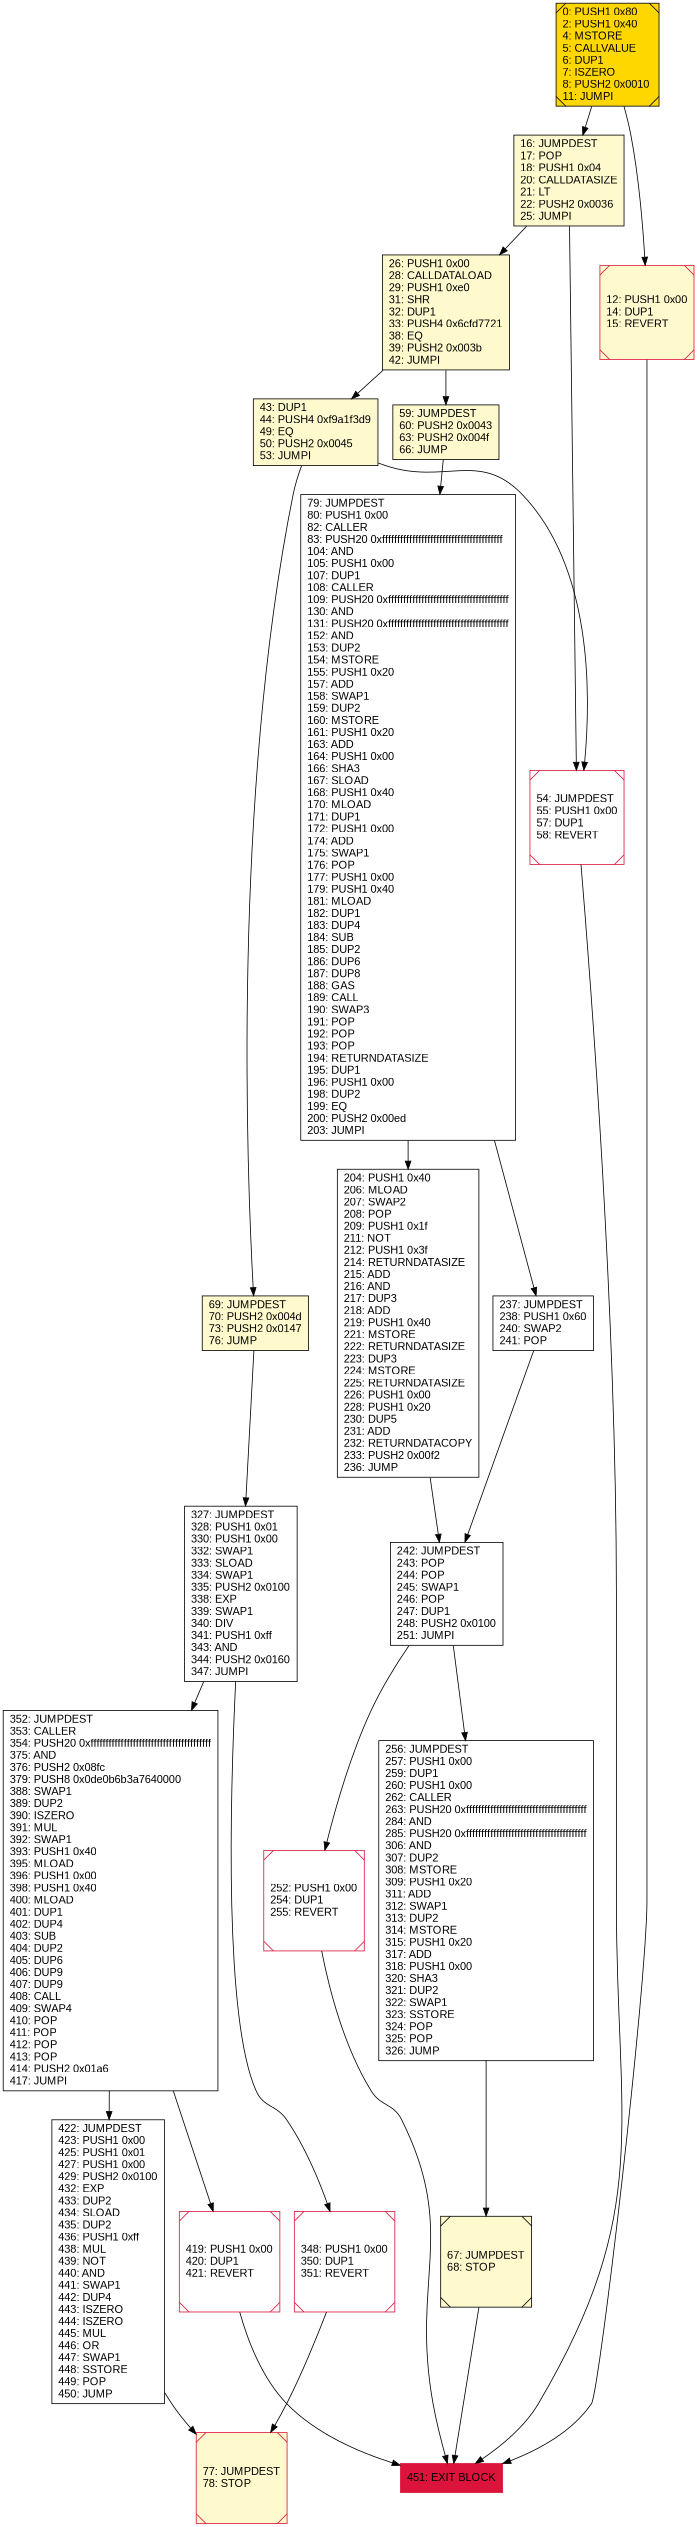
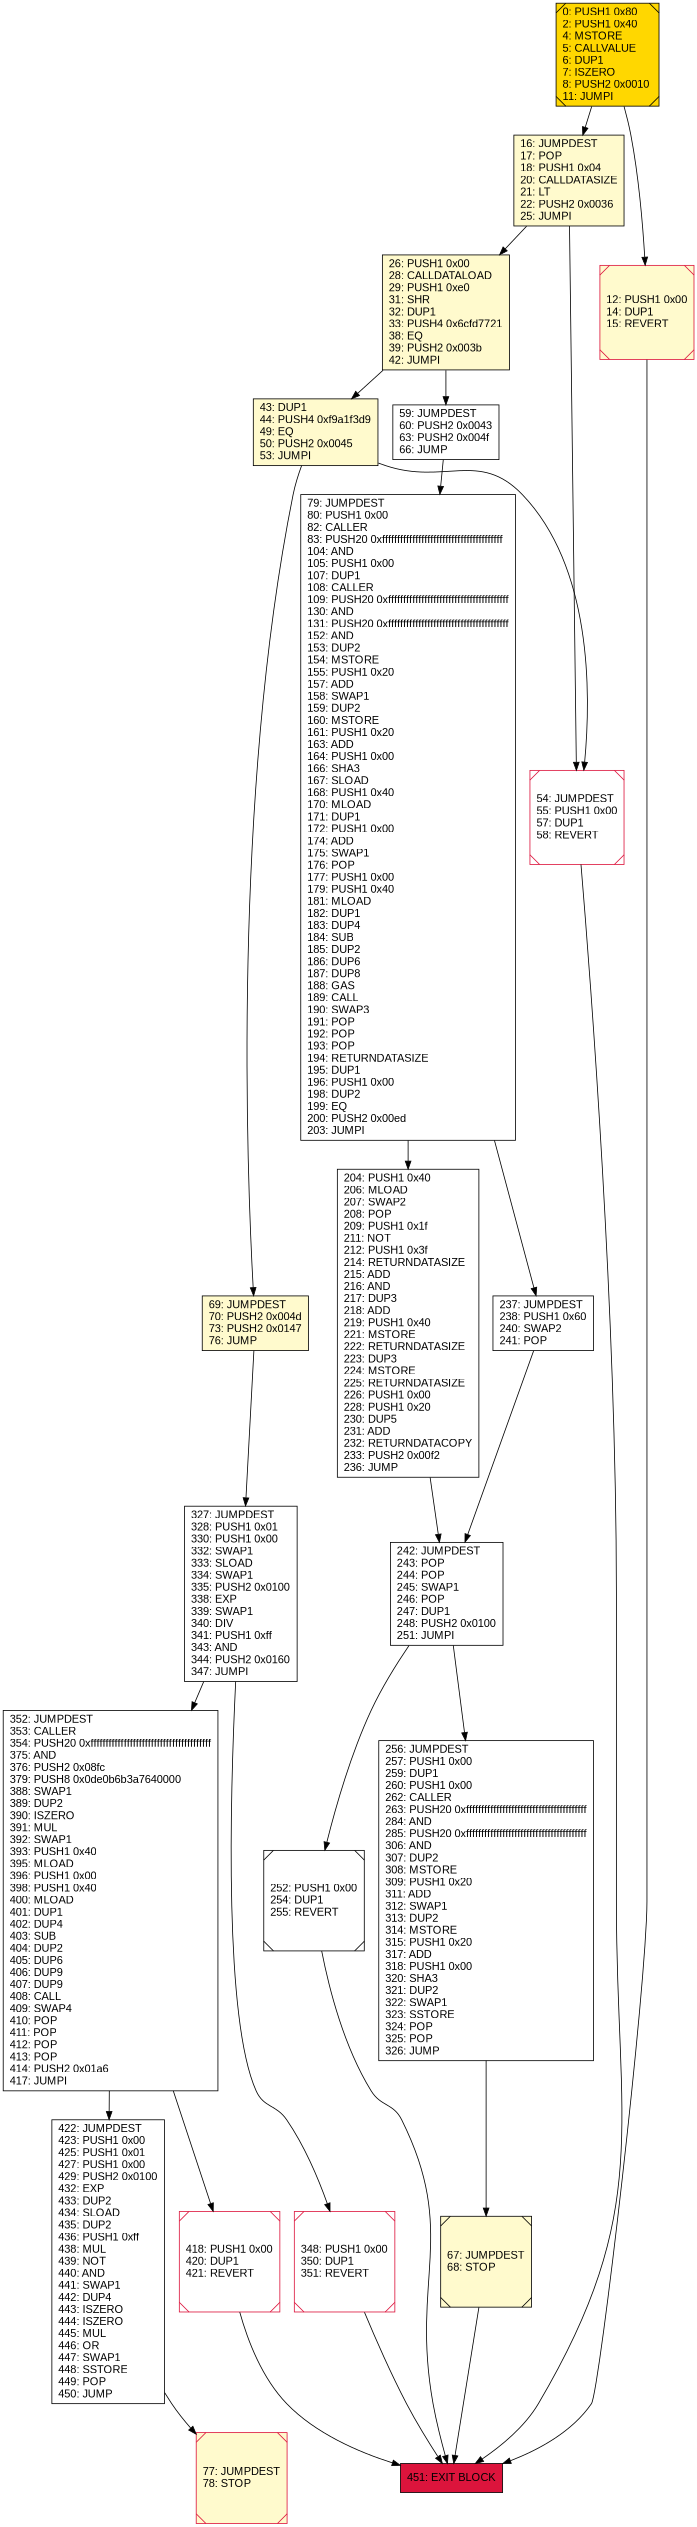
  digraph {
    rankdir=UD
    node [color=black fillcolor=white fontcolor=black fontname=arial shape=box style=filled]
    n1 [label="327: JUMPDEST\l328: PUSH1 0x01\l330: PUSH1 0x00\l332: SWAP1\l333: SLOAD\l334: SWAP1\l335: PUSH2 0x0100\l338: EXP\l339: SWAP1\l340: DIV\l341: PUSH1 0xff\l343: AND\l344: PUSH2 0x0160\l347: JUMPI\l"]
    n2 [label="352: JUMPDEST\l353: CALLER\l354: PUSH20 0xffffffffffffffffffffffffffffffffffffffff\l375: AND\l376: PUSH2 0x08fc\l379: PUSH8 0x0de0b6b3a7640000\l388: SWAP1\l389: DUP2\l390: ISZERO\l391: MUL\l392: SWAP1\l393: PUSH1 0x40\l395: MLOAD\l396: PUSH1 0x00\l398: PUSH1 0x40\l400: MLOAD\l401: DUP1\l402: DUP4\l403: SUB\l404: DUP2\l405: DUP6\l406: DUP9\l407: DUP9\l408: CALL\l409: SWAP4\l410: POP\l411: POP\l412: POP\l413: POP\l414: PUSH2 0x01a6\l417: JUMPI\l"]
    n3 [color=crimson label="348: PUSH1 0x00\l350: DUP1\l351: REVERT\l" shape=Msquare]
-   n4 [color=crimson label="419: PUSH1 0x00\l420: DUP1\l421: REVERT\l" shape=Msquare]
+   n4 [color=crimson label="418: PUSH1 0x00\l420: DUP1\l421: REVERT\l" shape=Msquare]
    n5 [label="422: JUMPDEST\l423: PUSH1 0x00\l425: PUSH1 0x01\l427: PUSH1 0x00\l429: PUSH2 0x0100\l432: EXP\l433: DUP2\l434: SLOAD\l435: DUP2\l436: PUSH1 0xff\l438: MUL\l439: NOT\l440: AND\l441: SWAP1\l442: DUP4\l443: ISZERO\l444: ISZERO\l445: MUL\l446: OR\l447: SWAP1\l448: SSTORE\l449: POP\l450: JUMP\l"]
-   n6 [color=crimson fillcolor=crimson label="451: EXIT BLOCK\l"]
+   n6 [fillcolor=crimson label="451: EXIT BLOCK\l"]
    n7 [fillcolor=lemonchiffon label="26: PUSH1 0x00\l28: CALLDATALOAD\l29: PUSH1 0xe0\l31: SHR\l32: DUP1\l33: PUSH4 0x6cfd7721\l38: EQ\l39: PUSH2 0x003b\l42: JUMPI\l"]
-   n8 [fillcolor=lemonchiffon label="59: JUMPDEST\l60: PUSH2 0x0043\l63: PUSH2 0x004f\l66: JUMP\l"]
+   n8 [label="59: JUMPDEST\l60: PUSH2 0x0043\l63: PUSH2 0x004f\l66: JUMP\l"]
    n9 [fillcolor=lemonchiffon label="43: DUP1\l44: PUSH4 0xf9a1f3d9\l49: EQ\l50: PUSH2 0x0045\l53: JUMPI\l"]
    n10 [label="79: JUMPDEST\l80: PUSH1 0x00\l82: CALLER\l83: PUSH20 0xffffffffffffffffffffffffffffffffffffffff\l104: AND\l105: PUSH1 0x00\l107: DUP1\l108: CALLER\l109: PUSH20 0xffffffffffffffffffffffffffffffffffffffff\l130: AND\l131: PUSH20 0xffffffffffffffffffffffffffffffffffffffff\l152: AND\l153: DUP2\l154: MSTORE\l155: PUSH1 0x20\l157: ADD\l158: SWAP1\l159: DUP2\l160: MSTORE\l161: PUSH1 0x20\l163: ADD\l164: PUSH1 0x00\l166: SHA3\l167: SLOAD\l168: PUSH1 0x40\l170: MLOAD\l171: DUP1\l172: PUSH1 0x00\l174: ADD\l175: SWAP1\l176: POP\l177: PUSH1 0x00\l179: PUSH1 0x40\l181: MLOAD\l182: DUP1\l183: DUP4\l184: SUB\l185: DUP2\l186: DUP6\l187: DUP8\l188: GAS\l189: CALL\l190: SWAP3\l191: POP\l192: POP\l193: POP\l194: RETURNDATASIZE\l195: DUP1\l196: PUSH1 0x00\l198: DUP2\l199: EQ\l200: PUSH2 0x00ed\l203: JUMPI\l"]
    n11 [color=crimson label="54: JUMPDEST\l55: PUSH1 0x00\l57: DUP1\l58: REVERT\l" shape=Msquare]
    n12 [fillcolor=lemonchiffon label="69: JUMPDEST\l70: PUSH2 0x004d\l73: PUSH2 0x0147\l76: JUMP\l"]
    n13 [label="204: PUSH1 0x40\l206: MLOAD\l207: SWAP2\l208: POP\l209: PUSH1 0x1f\l211: NOT\l212: PUSH1 0x3f\l214: RETURNDATASIZE\l215: ADD\l216: AND\l217: DUP3\l218: ADD\l219: PUSH1 0x40\l221: MSTORE\l222: RETURNDATASIZE\l223: DUP3\l224: MSTORE\l225: RETURNDATASIZE\l226: PUSH1 0x00\l228: PUSH1 0x20\l230: DUP5\l231: ADD\l232: RETURNDATACOPY\l233: PUSH2 0x00f2\l236: JUMP\l"]
    n14 [label="237: JUMPDEST\l238: PUSH1 0x60\l240: SWAP2\l241: POP\l"]
    n15 [label="242: JUMPDEST\l243: POP\l244: POP\l245: SWAP1\l246: POP\l247: DUP1\l248: PUSH2 0x0100\l251: JUMPI\l"]
    n16 [label="256: JUMPDEST\l257: PUSH1 0x00\l259: DUP1\l260: PUSH1 0x00\l262: CALLER\l263: PUSH20 0xffffffffffffffffffffffffffffffffffffffff\l284: AND\l285: PUSH20 0xffffffffffffffffffffffffffffffffffffffff\l306: AND\l307: DUP2\l308: MSTORE\l309: PUSH1 0x20\l311: ADD\l312: SWAP1\l313: DUP2\l314: MSTORE\l315: PUSH1 0x20\l317: ADD\l318: PUSH1 0x00\l320: SHA3\l321: DUP2\l322: SWAP1\l323: SSTORE\l324: POP\l325: POP\l326: JUMP\l"]
-   n17 [color=crimson label="252: PUSH1 0x00\l254: DUP1\l255: REVERT\l" shape=Msquare]
+   n17 [label="252: PUSH1 0x00\l254: DUP1\l255: REVERT\l" shape=Msquare]
    n18 [fillcolor=lemonchiffon label="67: JUMPDEST\l68: STOP\l" shape=Msquare]
    n19 [fillcolor=lemonchiffon label="16: JUMPDEST\l17: POP\l18: PUSH1 0x04\l20: CALLDATASIZE\l21: LT\l22: PUSH2 0x0036\l25: JUMPI\l"]
    n20 [color=crimson fillcolor=lemonchiffon label="12: PUSH1 0x00\l14: DUP1\l15: REVERT\l" shape=Msquare]
    n21 [color=crimson fillcolor=lemonchiffon label="77: JUMPDEST\l78: STOP\l" shape=Msquare]
    n22 [fillcolor=gold label="0: PUSH1 0x80\l2: PUSH1 0x40\l4: MSTORE\l5: CALLVALUE\l6: DUP1\l7: ISZERO\l8: PUSH2 0x0010\l11: JUMPI\l" shape=Msquare]
    n1 -> n2
    n1 -> n3
    n2 -> n4
    n2 -> n5
-   n3 -> n21
+   n3 -> n6
    n4 -> n6
    n5 -> n21
    n7 -> n8
    n7 -> n9
    n8 -> n10
    n9 -> n11
    n9 -> n12
    n10 -> n13
    n10 -> n14
    n11 -> n6
    n12 -> n1
    n13 -> n15
    n14 -> n15
    n15 -> n16
    n15 -> n17
    n16 -> n18
    n17 -> n6
    n18 -> n6
    n19 -> n7
    n19 -> n11
    n20 -> n6
    n22 -> n19
    n22 -> n20
  }
